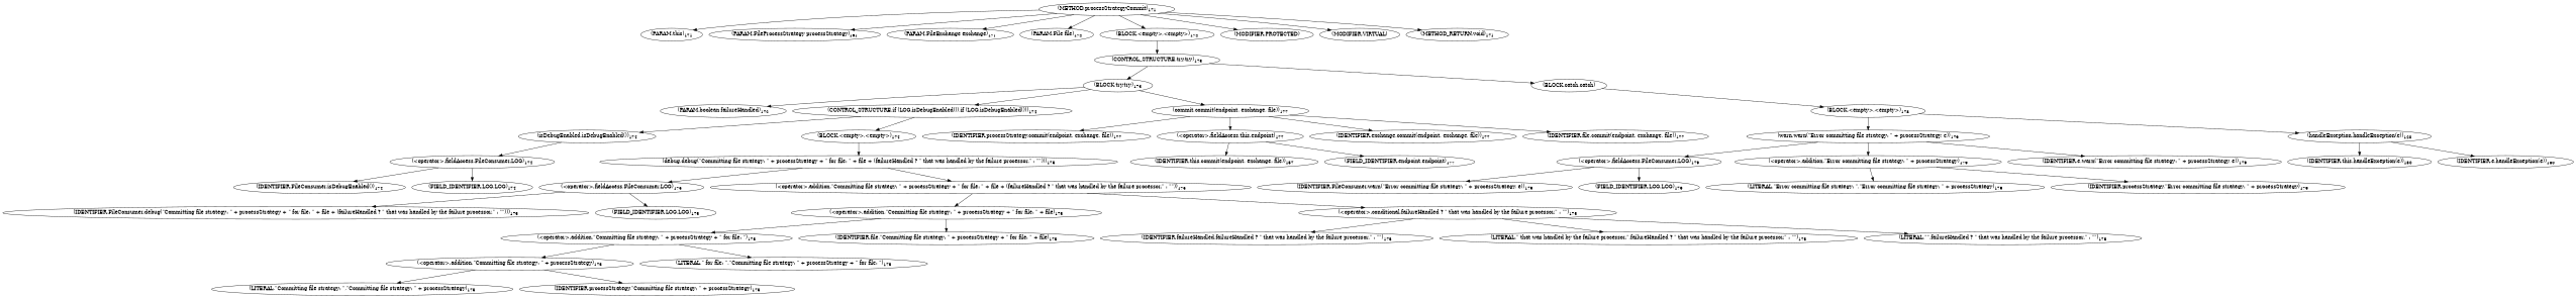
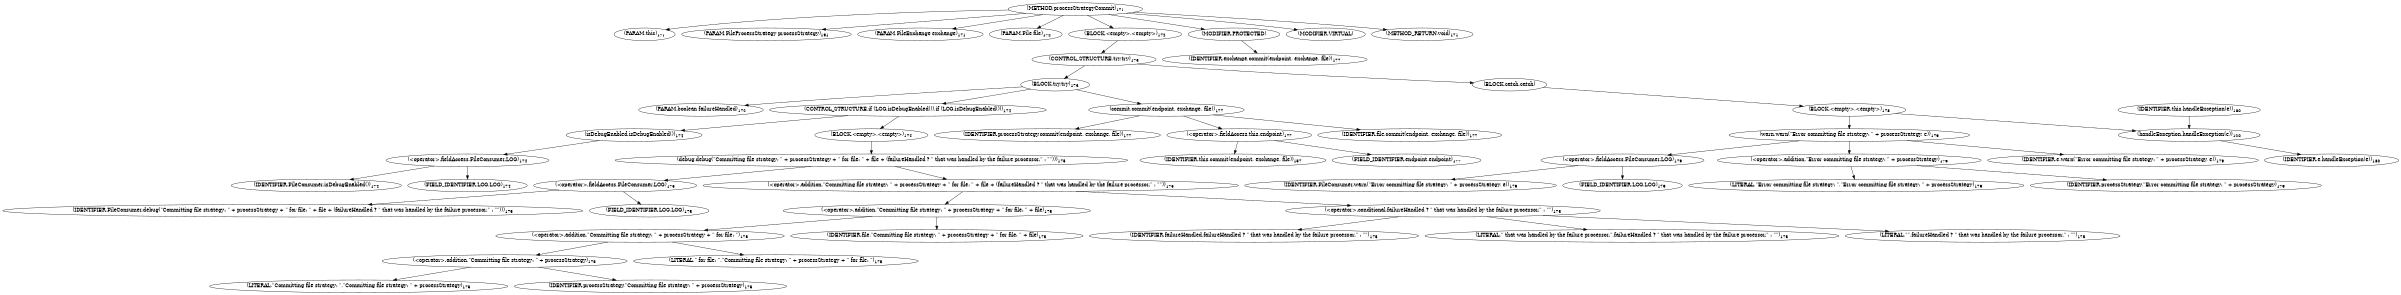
  digraph {
    n1 [label=<(METHOD,processStrategyCommit)<SUB>171</SUB>>]
    n2 [label=<(PARAM,this)<SUB>171</SUB>>]
    n3 [label=<(PARAM,FileProcessStrategy processStrategy)<SUB>191</SUB>>]
    n4 [label=<(PARAM,FileExchange exchange)<SUB>171</SUB>>]
    n5 [label=<(PARAM,File file)<SUB>172</SUB>>]
    n6 [label=<(BLOCK,&lt;empty&gt;,&lt;empty&gt;)<SUB>172</SUB>>]
    n7 [label=<(MODIFIER,PROTECTED)>]
    n8 [label=<(MODIFIER,VIRTUAL)>]
    n9 [label=<(METHOD_RETURN,void)<SUB>171</SUB>>]
    n10 [label=<(PARAM,boolean failureHandled)<SUB>172</SUB>>]
    n11 [label=<(CONTROL_STRUCTURE,try,try)<SUB>173</SUB>>]
    n12 [label=<(BLOCK,try,try)<SUB>173</SUB>>]
    n13 [label=<(BLOCK,catch,catch)>]
    n14 [label=<(CONTROL_STRUCTURE,if (LOG.isDebugEnabled()),if (LOG.isDebugEnabled()))<SUB>174</SUB>>]
    n15 [label=<(commit,commit(endpoint, exchange, file))<SUB>177</SUB>>]
    n16 [label=<(BLOCK,&lt;empty&gt;,&lt;empty&gt;)<SUB>178</SUB>>]
    n17 [label=<(isDebugEnabled,isDebugEnabled())<SUB>174</SUB>>]
    n18 [label=<(BLOCK,&lt;empty&gt;,&lt;empty&gt;)<SUB>174</SUB>>]
    n19 [label=<(IDENTIFIER,processStrategy,commit(endpoint, exchange, file))<SUB>177</SUB>>]
    n20 [label=<(&lt;operator&gt;.fieldAccess,this.endpoint)<SUB>177</SUB>>]
    n21 [label=<(IDENTIFIER,exchange,commit(endpoint, exchange, file))<SUB>177</SUB>>]
    n22 [label=<(IDENTIFIER,file,commit(endpoint, exchange, file))<SUB>177</SUB>>]
    n23 [label=<(&lt;operator&gt;.fieldAccess,FileConsumer.LOG)<SUB>174</SUB>>]
    n24 [label=<(debug,debug(&quot;Committing file strategy: &quot; + processStrategy + &quot; for file: &quot; + file + (failureHandled ? &quot; that was handled by the failure processor.&quot; : &quot;&quot;)))<SUB>175</SUB>>]
    n25 [label=<(IDENTIFIER,FileConsumer,isDebugEnabled())<SUB>174</SUB>>]
    n26 [label=<(FIELD_IDENTIFIER,LOG,LOG)<SUB>174</SUB>>]
    n27 [label=<(&lt;operator&gt;.fieldAccess,FileConsumer.LOG)<SUB>175</SUB>>]
    n28 [label=<(&lt;operator&gt;.addition,&quot;Committing file strategy: &quot; + processStrategy + &quot; for file: &quot; + file + (failureHandled ? &quot; that was handled by the failure processor.&quot; : &quot;&quot;))<SUB>175</SUB>>]
    n29 [label=<(IDENTIFIER,FileConsumer,debug(&quot;Committing file strategy: &quot; + processStrategy + &quot; for file: &quot; + file + (failureHandled ? &quot; that was handled by the failure processor.&quot; : &quot;&quot;)))<SUB>175</SUB>>]
    n30 [label=<(FIELD_IDENTIFIER,LOG,LOG)<SUB>175</SUB>>]
    n31 [label=<(&lt;operator&gt;.addition,&quot;Committing file strategy: &quot; + processStrategy + &quot; for file: &quot; + file)<SUB>175</SUB>>]
    n32 [label=<(&lt;operator&gt;.conditional,failureHandled ? &quot; that was handled by the failure processor.&quot; : &quot;&quot;)<SUB>175</SUB>>]
    n33 [label=<(&lt;operator&gt;.addition,&quot;Committing file strategy: &quot; + processStrategy + &quot; for file: &quot;)<SUB>175</SUB>>]
    n34 [label=<(IDENTIFIER,file,&quot;Committing file strategy: &quot; + processStrategy + &quot; for file: &quot; + file)<SUB>175</SUB>>]
    n35 [label=<(IDENTIFIER,failureHandled,failureHandled ? &quot; that was handled by the failure processor.&quot; : &quot;&quot;)<SUB>175</SUB>>]
    n36 [label=<(LITERAL,&quot; that was handled by the failure processor.&quot;,failureHandled ? &quot; that was handled by the failure processor.&quot; : &quot;&quot;)<SUB>175</SUB>>]
    n37 [label=<(LITERAL,&quot;&quot;,failureHandled ? &quot; that was handled by the failure processor.&quot; : &quot;&quot;)<SUB>175</SUB>>]
    n38 [label=<(&lt;operator&gt;.addition,&quot;Committing file strategy: &quot; + processStrategy)<SUB>175</SUB>>]
    n39 [label=<(LITERAL,&quot; for file: &quot;,&quot;Committing file strategy: &quot; + processStrategy + &quot; for file: &quot;)<SUB>175</SUB>>]
    n40 [label=<(LITERAL,&quot;Committing file strategy: &quot;,&quot;Committing file strategy: &quot; + processStrategy)<SUB>175</SUB>>]
    n41 [label=<(IDENTIFIER,processStrategy,&quot;Committing file strategy: &quot; + processStrategy)<SUB>175</SUB>>]
    n42 [label=<(IDENTIFIER,this,commit(endpoint, exchange, file))<SUB>157</SUB>>]
    n43 [label=<(FIELD_IDENTIFIER,endpoint,endpoint)<SUB>177</SUB>>]
    n44 [label=<(warn,warn(&quot;Error committing file strategy: &quot; + processStrategy, e))<SUB>179</SUB>>]
    n45 [label=<(handleException,handleException(e))<SUB>120</SUB>>]
    n46 [label=<(&lt;operator&gt;.fieldAccess,FileConsumer.LOG)<SUB>179</SUB>>]
    n47 [label=<(&lt;operator&gt;.addition,&quot;Error committing file strategy: &quot; + processStrategy)<SUB>179</SUB>>]
    n48 [label=<(IDENTIFIER,e,warn(&quot;Error committing file strategy: &quot; + processStrategy, e))<SUB>179</SUB>>]
    n49 [label=<(IDENTIFIER,this,handleException(e))<SUB>180</SUB>>]
    n50 [label=<(IDENTIFIER,e,handleException(e))<SUB>180</SUB>>]
    n51 [label=<(IDENTIFIER,FileConsumer,warn(&quot;Error committing file strategy: &quot; + processStrategy, e))<SUB>179</SUB>>]
    n52 [label=<(FIELD_IDENTIFIER,LOG,LOG)<SUB>179</SUB>>]
    n53 [label=<(LITERAL,&quot;Error committing file strategy: &quot;,&quot;Error committing file strategy: &quot; + processStrategy)<SUB>179</SUB>>]
    n54 [label=<(IDENTIFIER,processStrategy,&quot;Error committing file strategy: &quot; + processStrategy)<SUB>179</SUB>>]
    n1 -> n2
    n1 -> n3
    n1 -> n4
    n1 -> n5
    n1 -> n6
    n1 -> n7
    n1 -> n8
    n1 -> n9
    n6 -> n11
    n11 -> n12
    n11 -> n13
    n12 -> n10
    n12 -> n14
    n12 -> n15
    n13 -> n16
    n14 -> n17
    n14 -> n18
    n15 -> n19
    n15 -> n20
-   n15 -> n21
+   n7 -> n21
    n15 -> n22
    n16 -> n44
    n16 -> n45
    n17 -> n23
    n18 -> n24
    n20 -> n42
    n20 -> n43
    n23 -> n25
    n23 -> n26
    n24 -> n27
    n24 -> n28
    n27 -> n29
    n27 -> n30
    n28 -> n31
    n28 -> n32
    n31 -> n33
    n31 -> n34
    n32 -> n35
    n32 -> n36
    n32 -> n37
    n33 -> n38
    n33 -> n39
    n38 -> n40
    n38 -> n41
    n44 -> n46
    n44 -> n47
    n44 -> n48
-   n45 -> n49
+   n49 -> n45
    n45 -> n50
    n46 -> n51
    n46 -> n52
    n47 -> n53
    n47 -> n54
  }
